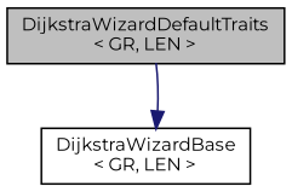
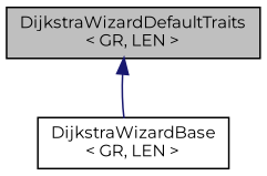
  digraph {
    fontname=Montserrat
    node [color=black fontname=Montserrat fontsize=10 shape=record style=filled]
    n1 [fillcolor=grey75 fontcolor=black height=0.2 label="DijkstraWizardDefaultTraits\l\< GR, LEN \>" width=0.4]
    n2 [fillcolor=white height=0.2 label="DijkstraWizardBase\l\< GR, LEN \>" width=0.4]
-   n2 -> n1 [color=midnightblue dir=back fontname=Montserrat fontsize=10 labelfontname=FreeSans labelfontsize=10 style=solid]
+   n1 -> n2 [color=midnightblue dir=back fontname=Montserrat fontsize=10 labelfontname=FreeSans labelfontsize=10 style=solid]
  }
